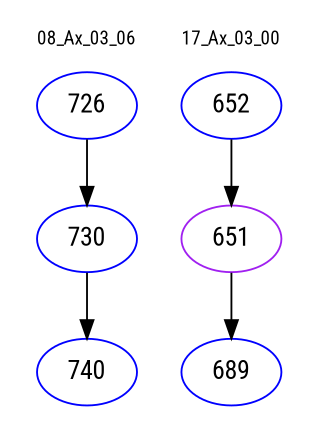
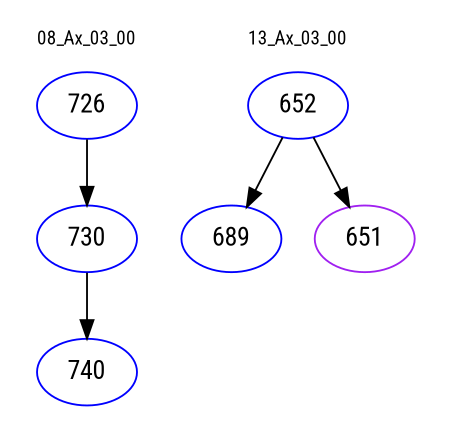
  digraph {
    fontname="Roboto Condensed"
    node [color=blue fontname="Roboto Condensed"]
    edge [color=black fontname="Roboto Condensed"]
    n1 [label=726]
    n2 [label=730]
    n3 [label=740]
    n4 [label=652]
    n5 [label=689]
    n6 [color=purple label=651]
    subgraph cluster_1 {
      color=white
      fontsize=10
-     label="08_Ax_03_06"
+     label="08_Ax_03_00"
      n1
      n2
      n3
    }
    subgraph cluster_2 {
      color=white
      fontsize=10
-     label="17_Ax_03_00"
+     label="13_Ax_03_00"
      n4
      n5
      n6
    }
    n1 -> n2
    n2 -> n3
-   n6 -> n5
+   n4 -> n5
    n4 -> n6
  }
